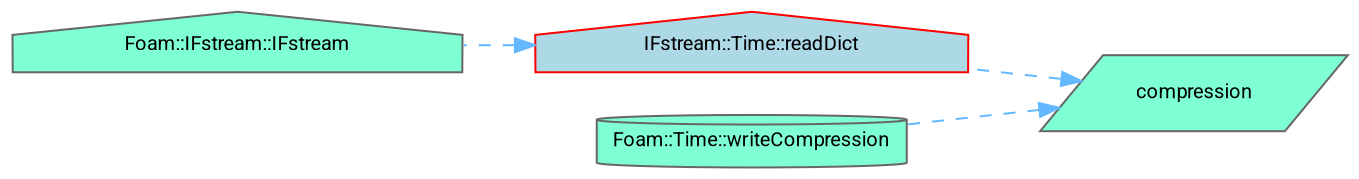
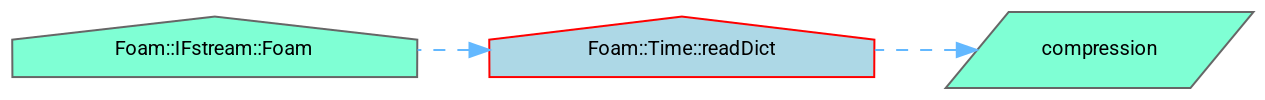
  digraph {
    fontname=Roboto
    rankdir=RL
    node [color=grey40 fillcolor=aquamarine fontname=Roboto fontsize=10 shape=house style=filled]
    edge [color=steelblue1 dir=back fontname=Roboto fontsize=10 labelfontname=Helvetica labelfontsize=10 style=dashed]
    n1 [color=gray40 fontcolor=black height=0.2 label=compression shape=parallelogram width=0.4]
-   n2 [color=red fillcolor=lightblue height=0.2 label="IFstream::Time::readDict" width=0.4]
-   n3 [height=0.2 label="Foam::Time::writeCompression" shape=cylinder width=0.4]
-   n4 [height=0.2 label="Foam::IFstream::IFstream" width=0.4]
+   n2 [color=red fillcolor=lightblue height=0.2 label="Foam::Time::readDict" width=0.4]
+   n4 [height=0.2 label="Foam::IFstream::Foam" width=0.4]
    n1 -> n2
-   n1 -> n3
    n2 -> n4
  }
